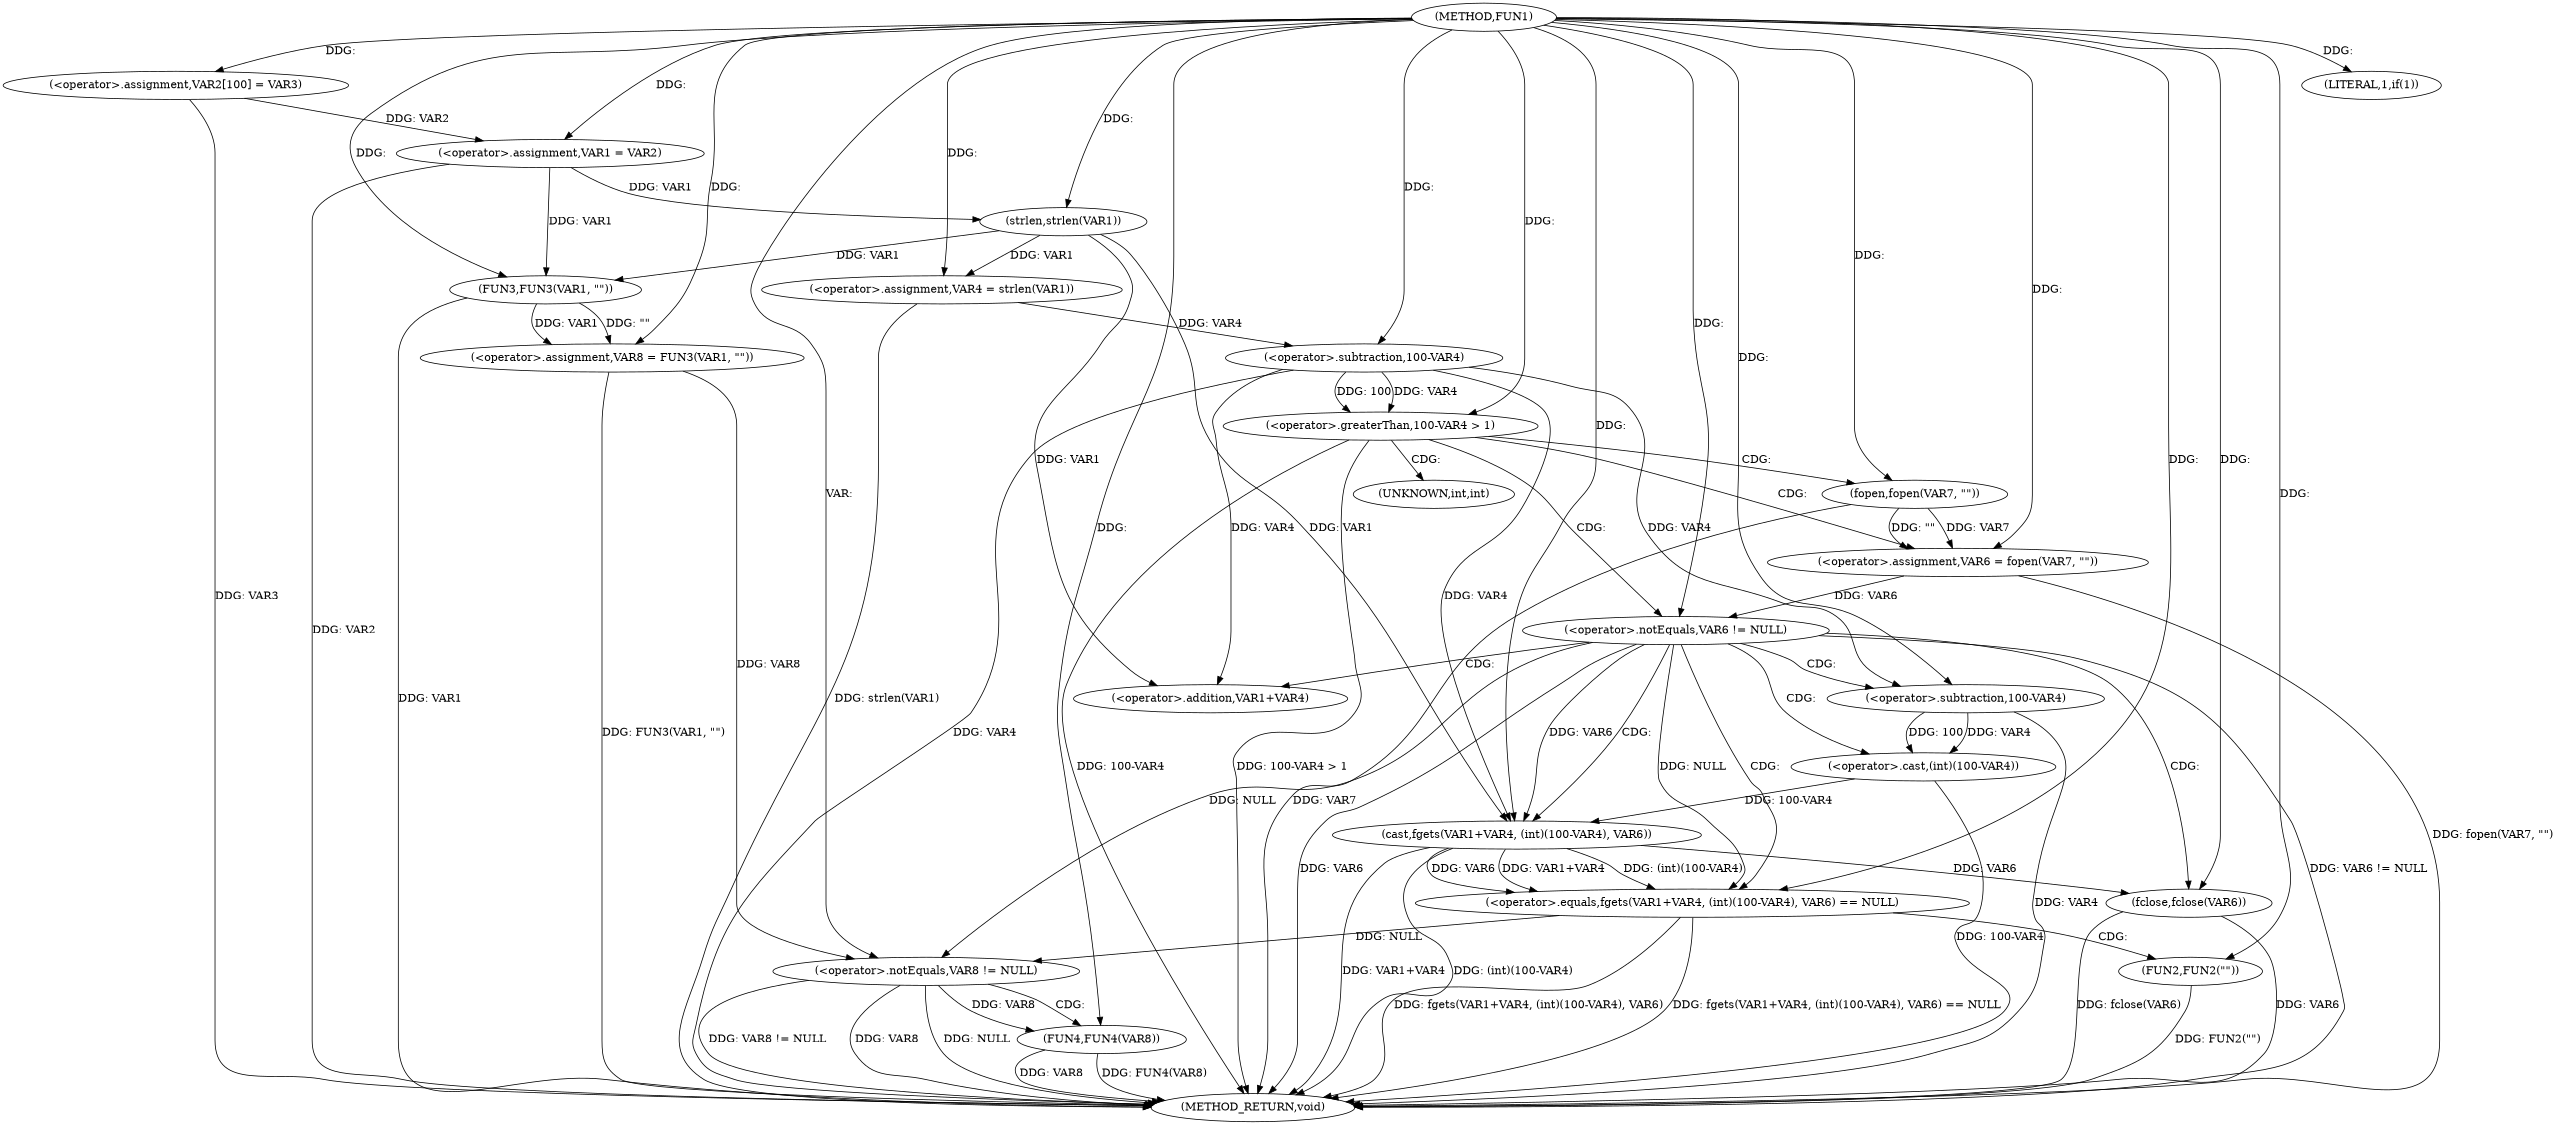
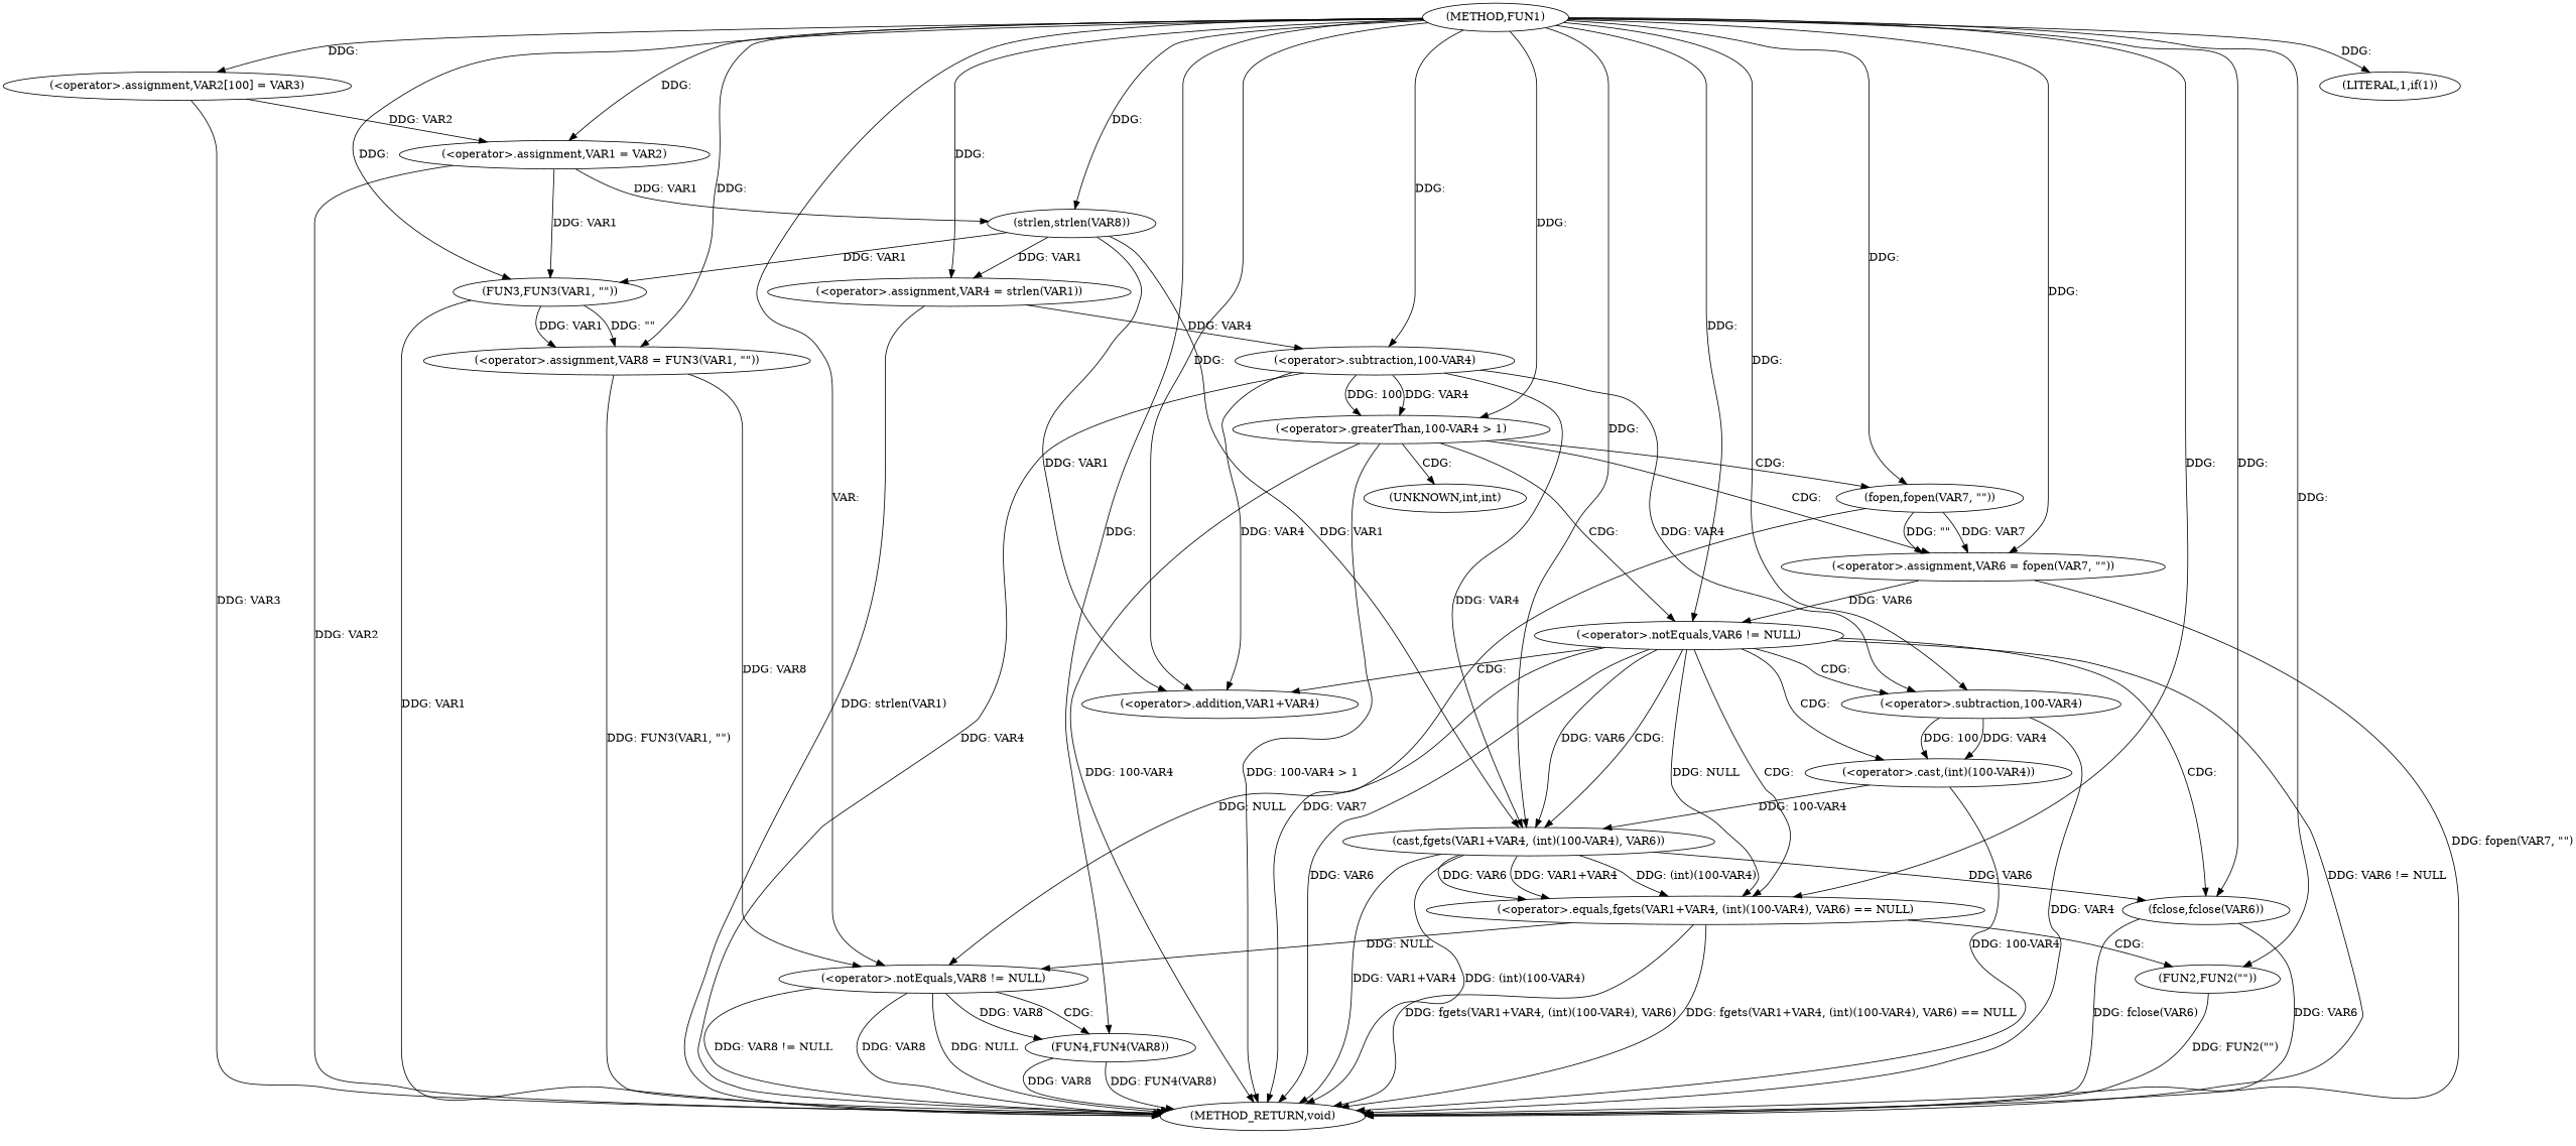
  digraph {
    n1 [label="(METHOD,FUN1)"]
    n2 [label="(<operator>.assignment,VAR2[100] = VAR3)"]
    n3 [label="(<operator>.assignment,VAR1 = VAR2)"]
    n4 [label="(LITERAL,1,if(1))"]
    n5 [label="(<operator>.assignment,VAR4 = strlen(VAR1))"]
-   n6 [label="(strlen,strlen(VAR1))"]
+   n6 [label="(strlen,strlen(VAR8))"]
    n7 [label="(<operator>.greaterThan,100-VAR4 > 1)"]
    n8 [label="(<operator>.subtraction,100-VAR4)"]
    n9 [label="(<operator>.assignment,VAR6 = fopen(VAR7, \"\"))"]
    n10 [label="(fopen,fopen(VAR7, \"\"))"]
    n11 [label="(<operator>.notEquals,VAR6 != NULL)"]
    n12 [label="(<operator>.equals,fgets(VAR1+VAR4, (int)(100-VAR4), VAR6) == NULL)"]
    n13 [label="(cast,fgets(VAR1+VAR4, (int)(100-VAR4), VAR6))"]
    n14 [label="(<operator>.addition,VAR1+VAR4)"]
    n15 [label="(<operator>.subtraction,100-VAR4)"]
    n16 [label="(FUN2,FUN2(\"\"))"]
    n17 [label="(fclose,fclose(VAR6))"]
    n18 [label="(<operator>.assignment,VAR8 = FUN3(VAR1, \"\"))"]
    n19 [label="(FUN3,FUN3(VAR1, \"\"))"]
    n20 [label="(<operator>.notEquals,VAR8 != NULL)"]
    n21 [label="(FUN4,FUN4(VAR8))"]
    n22 [label="(METHOD_RETURN,void)"]
    n23 [label="(UNKNOWN,int,int)"]
    n24 [label="(<operator>.cast,(int)(100-VAR4))"]
    n1 -> n2 [label="DDG: "]
    n1 -> n3 [label="DDG: "]
    n1 -> n4 [label="DDG: "]
    n1 -> n5 [label="DDG: "]
    n1 -> n6 [label="DDG: "]
    n1 -> n7 [label="DDG: "]
    n1 -> n8 [label="DDG: "]
    n1 -> n9 [label="DDG: "]
    n1 -> n10 [label="DDG: "]
    n1 -> n11 [label="DDG: "]
    n1 -> n12 [label="DDG: "]
    n1 -> n13 [label="DDG: "]
+   n1 -> n14 [label="DDG: "]
    n1 -> n15 [label="DDG: "]
    n1 -> n16 [label="DDG: "]
    n1 -> n17 [label="DDG: "]
    n1 -> n18 [label="DDG: "]
    n1 -> n19 [label="DDG: "]
    n1 -> n20 [label="VAR: "]
    n1 -> n21 [label="DDG: "]
    n2 -> n3 [label="DDG: VAR2"]
    n2 -> n22 [label="DDG: VAR3"]
    n3 -> n6 [label="DDG: VAR1"]
    n3 -> n19 [label="DDG: VAR1"]
    n3 -> n22 [label="DDG: VAR2"]
    n5 -> n8 [label="DDG: VAR4"]
    n5 -> n22 [label="DDG: strlen(VAR1)"]
    n6 -> n5 [label="DDG: VAR1"]
    n6 -> n13 [label="DDG: VAR1"]
    n6 -> n14 [label="DDG: VAR1"]
    n6 -> n19 [label="DDG: VAR1"]
    n7 -> n9 [label="CDG: "]
    n7 -> n10 [label="CDG: "]
    n7 -> n11 [label="CDG: "]
    n7 -> n22 [label="DDG: 100-VAR4 > 1"]
    n7 -> n22 [label="DDG: 100-VAR4"]
    n7 -> n23 [label="CDG: "]
    n8 -> n7 [label="DDG: 100"]
    n8 -> n7 [label="DDG: VAR4"]
    n8 -> n13 [label="DDG: VAR4"]
    n8 -> n14 [label="DDG: VAR4"]
    n8 -> n15 [label="DDG: VAR4"]
    n8 -> n22 [label="DDG: VAR4"]
    n9 -> n11 [label="DDG: VAR6"]
    n9 -> n22 [label="DDG: fopen(VAR7, \"\")"]
    n10 -> n9 [label="DDG: VAR7"]
    n10 -> n9 [label="DDG: \"\""]
    n10 -> n22 [label="DDG: VAR7"]
    n11 -> n12 [label="DDG: NULL"]
    n11 -> n12 [label="CDG: "]
    n11 -> n13 [label="DDG: VAR6"]
    n11 -> n13 [label="CDG: "]
    n11 -> n14 [label="CDG: "]
    n11 -> n15 [label="CDG: "]
    n11 -> n17 [label="CDG: "]
    n11 -> n20 [label="DDG: NULL"]
    n11 -> n22 [label="DDG: VAR6 != NULL"]
    n11 -> n22 [label="DDG: VAR6"]
    n11 -> n24 [label="CDG: "]
    n12 -> n16 [label="CDG: "]
    n12 -> n20 [label="DDG: NULL"]
    n12 -> n22 [label="DDG: fgets(VAR1+VAR4, (int)(100-VAR4), VAR6)"]
    n12 -> n22 [label="DDG: fgets(VAR1+VAR4, (int)(100-VAR4), VAR6) == NULL"]
    n13 -> n12 [label="DDG: VAR1+VAR4"]
    n13 -> n12 [label="DDG: (int)(100-VAR4)"]
    n13 -> n12 [label="DDG: VAR6"]
    n13 -> n17 [label="DDG: VAR6"]
    n13 -> n22 [label="DDG: VAR1+VAR4"]
    n13 -> n22 [label="DDG: (int)(100-VAR4)"]
    n15 -> n22 [label="DDG: VAR4"]
    n15 -> n24 [label="DDG: 100"]
    n15 -> n24 [label="DDG: VAR4"]
    n16 -> n22 [label="DDG: FUN2(\"\")"]
    n17 -> n22 [label="DDG: VAR6"]
    n17 -> n22 [label="DDG: fclose(VAR6)"]
    n18 -> n20 [label="DDG: VAR8"]
    n18 -> n22 [label="DDG: FUN3(VAR1, \"\")"]
    n19 -> n18 [label="DDG: VAR1"]
    n19 -> n18 [label="DDG: \"\""]
    n19 -> n22 [label="DDG: VAR1"]
    n20 -> n21 [label="DDG: VAR8"]
    n20 -> n21 [label="CDG: "]
    n20 -> n22 [label="DDG: VAR8 != NULL"]
    n20 -> n22 [label="DDG: VAR8"]
    n20 -> n22 [label="DDG: NULL"]
    n21 -> n22 [label="DDG: VAR8"]
    n21 -> n22 [label="DDG: FUN4(VAR8)"]
    n24 -> n13 [label="DDG: 100-VAR4"]
    n24 -> n22 [label="DDG: 100-VAR4"]
  }
